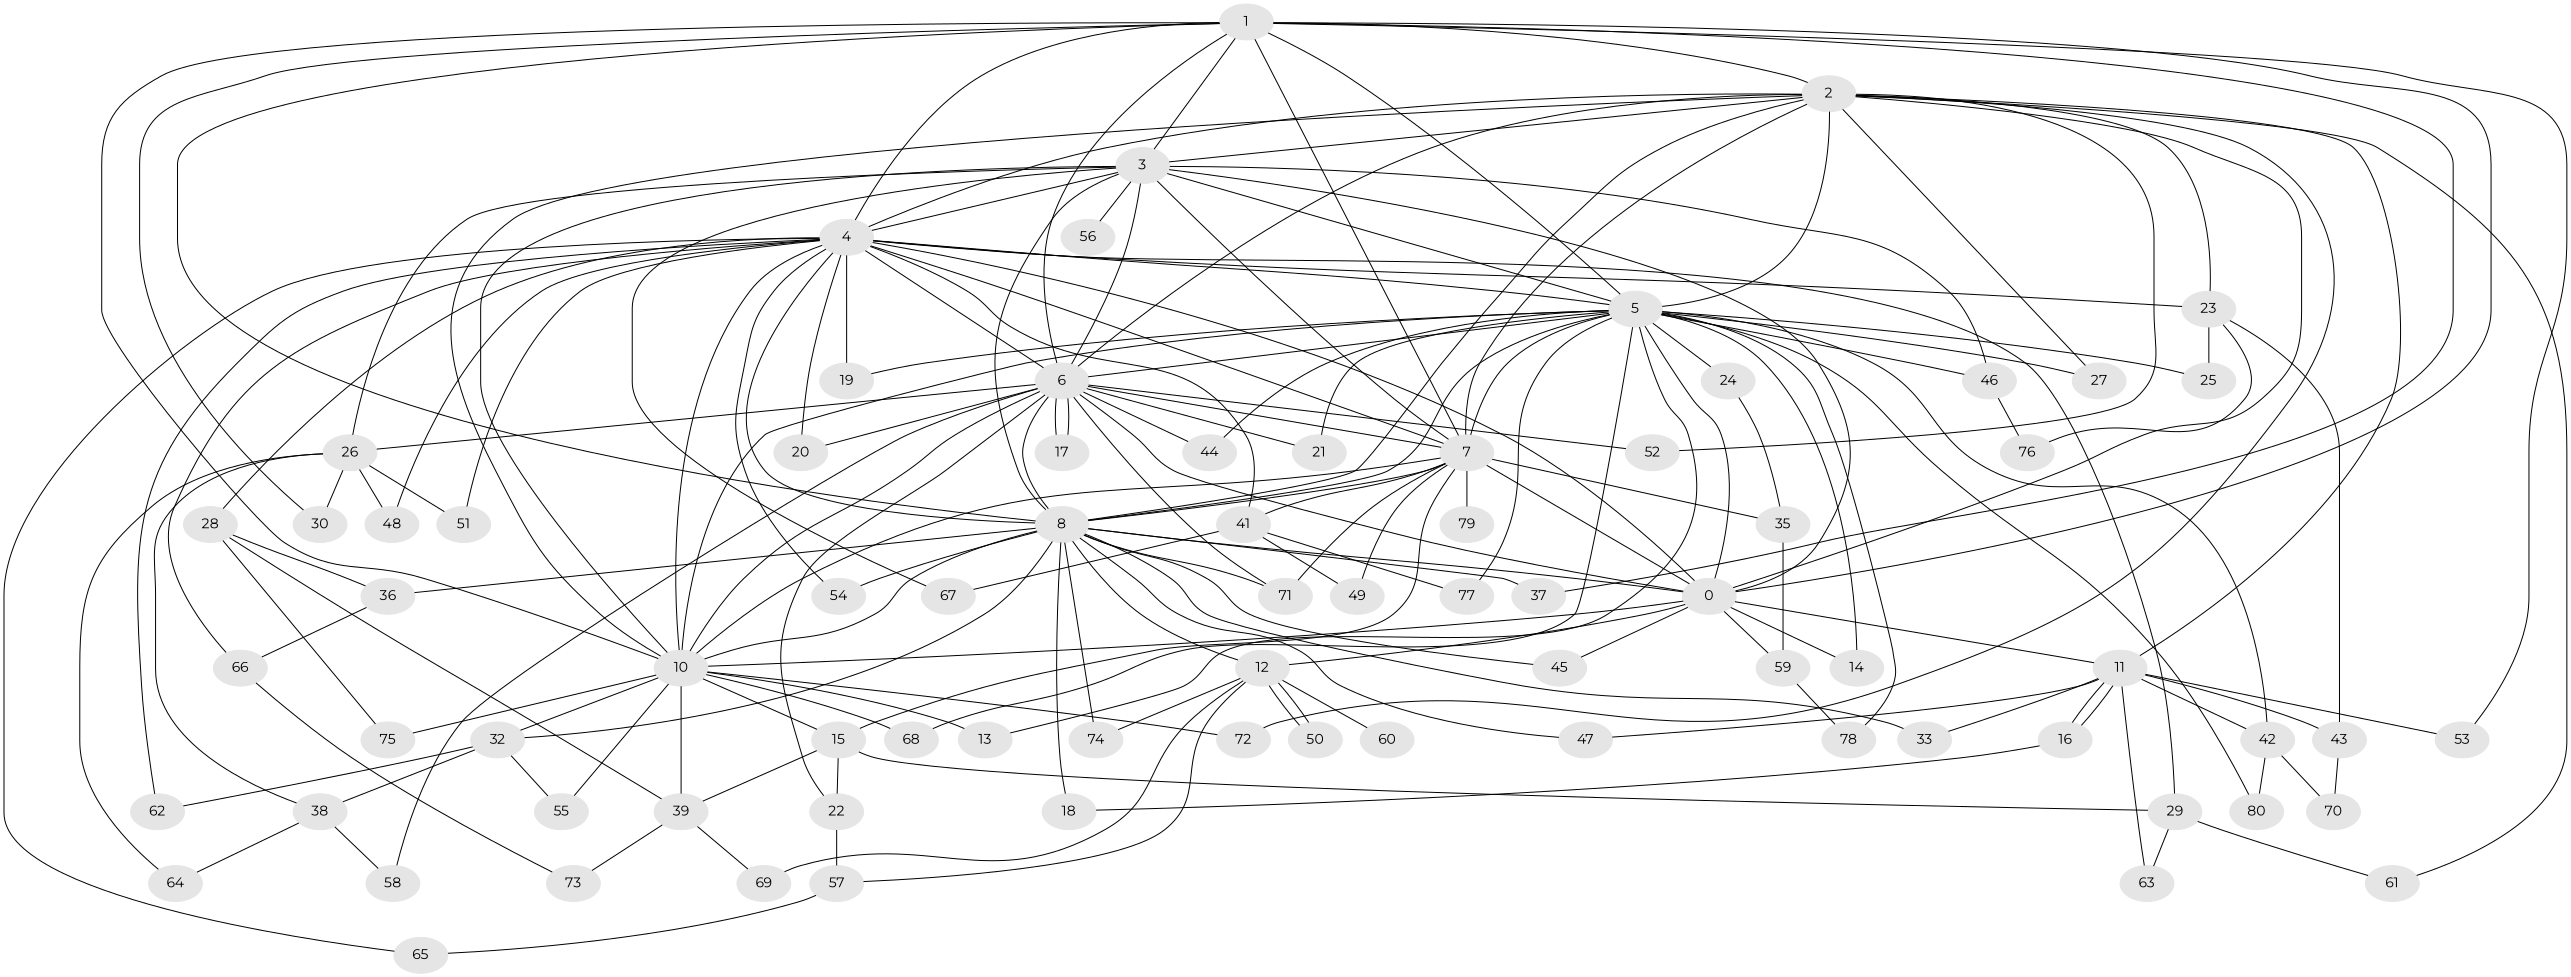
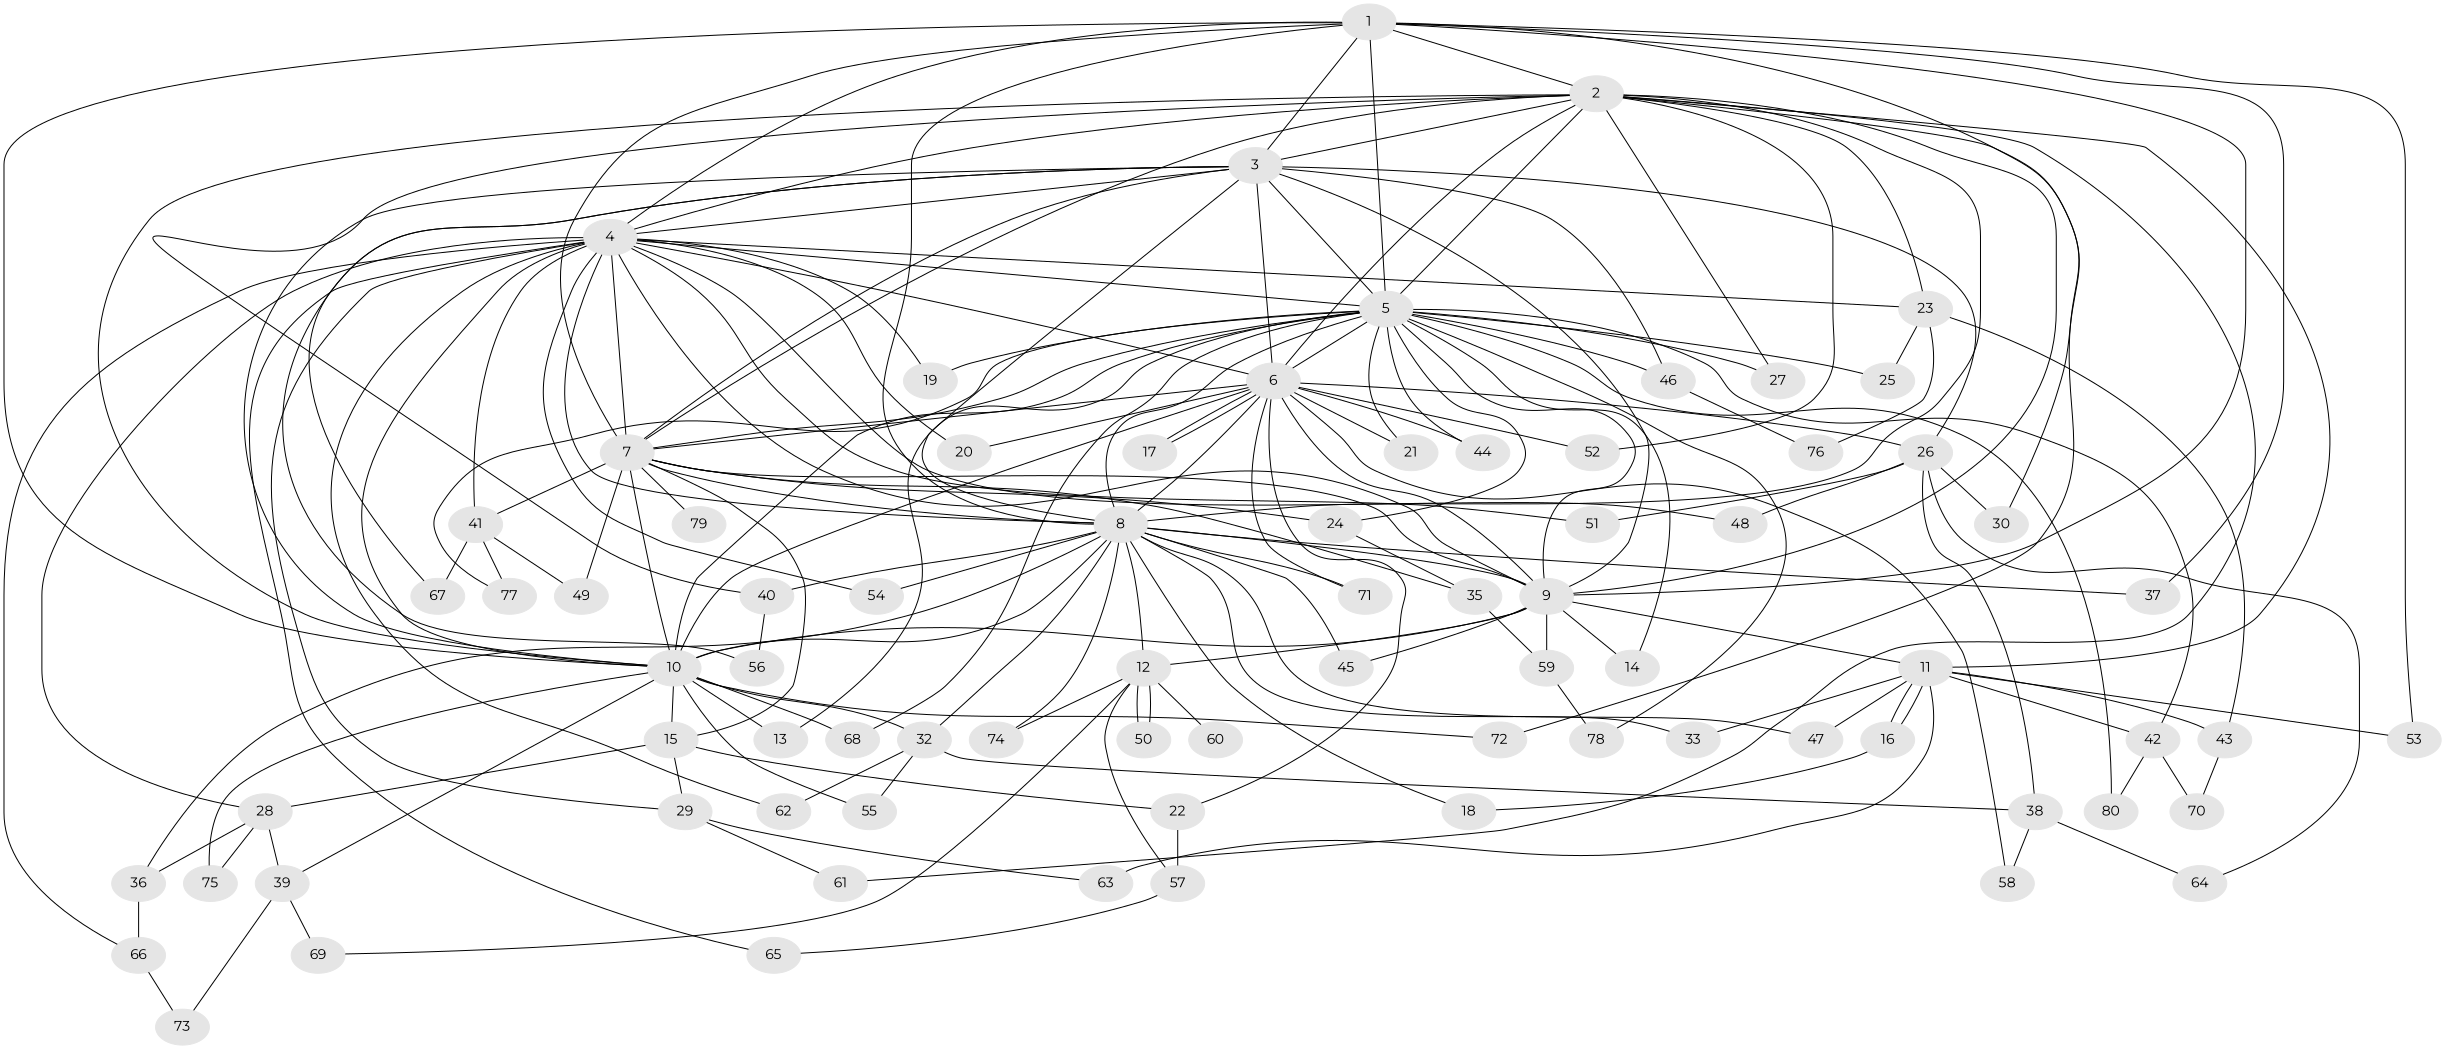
  graph {
    fontname=Montserrat
    node [color=gray90 fontname=Montserrat style=filled]
    edge [fontname=Montserrat]
    1
    2
    3
    4
    5
    6
    7
    8
-   9 [label=0]
+   9
    10
    30
    37
    53
    11
    23
    27
+   40
    52
    61
    72
    26
    46
    56
    67
    19
    20
    28
    29
    41
    48
    51
    54
    62
    65
    66
    13
    14
    21
    24
    25
    42
    44
    68
    77
    78
    80
    17
    22
    58
    71
    15
    35
    49
    79
    12
    18
    32
    33
    36
    45
    47
    74
    59
    39
    55
    75
    16
    43
    63
    76
    38
    64
    73
    70
    57
    50
    60
    69
    1 -- 2
    1 -- 3
    1 -- 4
    1 -- 5
-   1 -- 6
    1 -- 7
    1 -- 8
    1 -- 9
    1 -- 10
    1 -- 30
    1 -- 37
    1 -- 53
    2 -- 3
    2 -- 4
    2 -- 5
    2 -- 6
    2 -- 7
    2 -- 8
    2 -- 9
    2 -- 10
    2 -- 11
    2 -- 23
    2 -- 27
+   2 -- 40
    2 -- 52
    2 -- 61
    2 -- 72
    3 -- 4
    3 -- 5
    3 -- 6
    3 -- 7
    3 -- 8
    3 -- 9
    3 -- 10
    3 -- 26
    3 -- 46
    3 -- 56
    3 -- 67
    4 -- 5
    4 -- 6
    4 -- 7
    4 -- 8
    4 -- 9
    4 -- 10
    4 -- 23
    4 -- 19
    4 -- 20
    4 -- 28
    4 -- 29
    4 -- 41
    4 -- 48
    4 -- 51
    4 -- 54
    4 -- 62
    4 -- 65
    4 -- 66
    5 -- 6
    5 -- 7
    5 -- 8
    5 -- 9
    5 -- 10
    5 -- 27
    5 -- 46
    5 -- 19
    5 -- 13
    5 -- 14
    5 -- 21
    5 -- 24
    5 -- 25
    5 -- 42
    5 -- 44
    5 -- 68
    5 -- 77
    5 -- 78
    5 -- 80
    6 -- 7
    6 -- 8
    6 -- 9
    6 -- 10
    6 -- 52
    6 -- 26
    6 -- 20
    6 -- 21
    6 -- 44
    6 -- 17
    6 -- 17
    6 -- 22
    6 -- 58
    6 -- 71
    7 -- 8
    7 -- 9
    7 -- 10
    7 -- 41
-   7 -- 71
+   7 -- 24
    7 -- 15
    7 -- 35
    7 -- 49
    7 -- 79
    8 -- 9
    8 -- 10
    8 -- 37
+   8 -- 40
    8 -- 54
    8 -- 71
    8 -- 12
    8 -- 18
    8 -- 32
    8 -- 33
    8 -- 36
    8 -- 45
    8 -- 47
    8 -- 74
    9 -- 10
    9 -- 11
    9 -- 14
    9 -- 12
    9 -- 45
    9 -- 59
    10 -- 72
    10 -- 13
    10 -- 68
    10 -- 15
    10 -- 32
    10 -- 39
    10 -- 55
    10 -- 75
    11 -- 53
    11 -- 42
    11 -- 33
    11 -- 47
    11 -- 16
    11 -- 16
    11 -- 43
    11 -- 63
    23 -- 25
    23 -- 43
    23 -- 76
+   40 -- 56
    26 -- 30
    26 -- 48
    26 -- 51
    26 -- 38
    26 -- 64
    46 -- 76
    28 -- 36
    28 -- 39
    28 -- 75
    29 -- 61
    29 -- 63
    41 -- 67
    41 -- 77
    41 -- 49
    66 -- 73
    24 -- 35
    42 -- 80
    42 -- 70
    22 -- 57
-   15 -- 39
+   15 -- 28
    15 -- 29
    15 -- 22
    35 -- 59
    12 -- 74
    12 -- 57
    12 -- 50
    12 -- 50
    12 -- 60
    12 -- 69
    32 -- 62
    32 -- 55
    32 -- 38
    36 -- 66
    59 -- 78
    39 -- 73
    39 -- 69
    16 -- 18
    43 -- 70
    38 -- 58
    38 -- 64
    57 -- 65
  }
